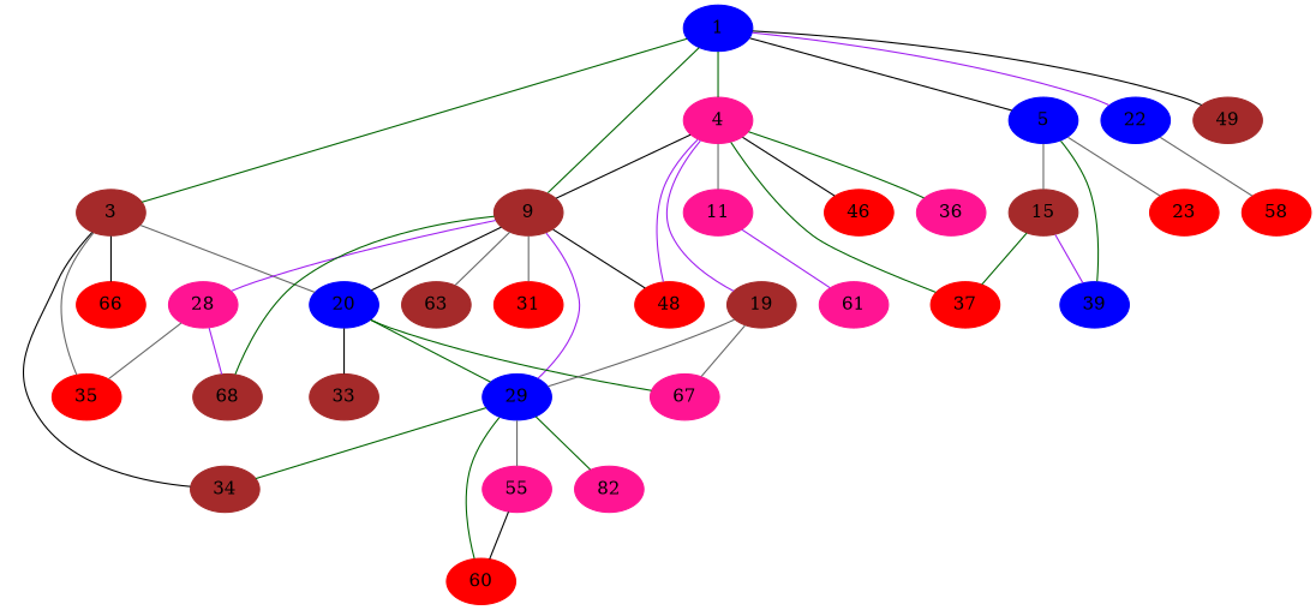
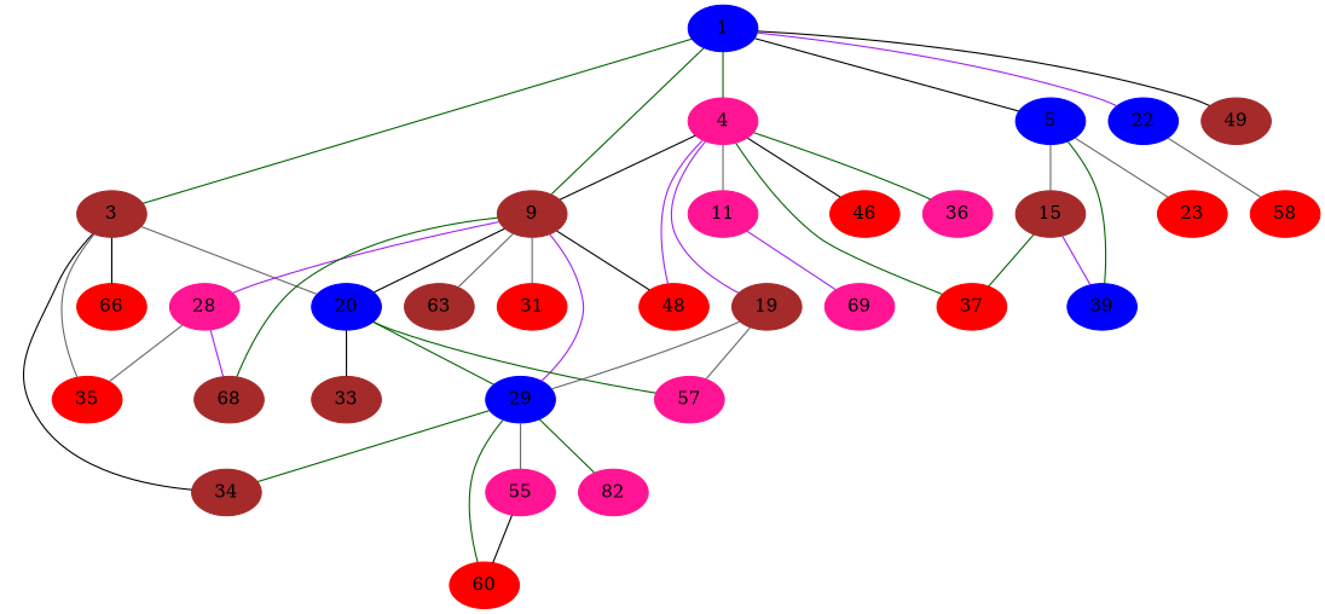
  graph {
    node [color=brown style=filled]
    edge [color=darkgreen]
    1 [color=blue super="+6+2"]
    3 [super="+17+54"]
    4 [color=deeppink super="+7+47+8"]
    5 [color=blue super="+12+36"]
    9 [super="+16+24+13+10"]
    22 [color=blue super="+50"]
    49
    20 [color=blue super="+21"]
    34
    35 [color=red]
    66 [color=red]
    11 [color=deeppink super="+83"]
    19 [super="+41"]
    37 [color=red]
    46 [color=red]
    48 [color=red]
    n17 [color=deeppink label=36 super="+65"]
    15
    23 [color=red]
    39 [color=blue super="+59"]
    28 [color=deeppink super="+32"]
    29 [color=blue super="+43"]
    31 [color=red]
    63 [super="+71"]
    68
    58 [color=red]
-   57 [color=deeppink super="+64" label=67]
+   57 [color=deeppink super="+64"]
    33
-   61 [color=deeppink]
+   61 [color=deeppink label=69]
    55 [color=deeppink]
    60 [color=red super="+69"]
    82 [color=deeppink]
    1 -- 3
    1 -- 4
    1 -- 5 [color=black]
    1 -- 9 [weight=2]
    1 -- 22 [color=purple]
    1 -- 49 [color=black]
    3 -- 20 [color=gray40]
    3 -- 34 [color=black]
    3 -- 35 [color=gray40]
    3 -- 66 [color=black]
    4 -- 9 [color=black]
    4 -- 11 [color=gray40]
    4 -- 19 [color=purple]
    4 -- 37
    4 -- 46 [color=black]
    4 -- 48 [color=purple]
    4 -- n17
    5 -- 15 [color=gray40]
    5 -- 23 [color=gray40]
    5 -- 39
    9 -- 20 [color=black]
    9 -- 48 [color=black]
    9 -- 28 [color=purple]
    9 -- 29 [color=purple]
    9 -- 31 [color=gray40]
    9 -- 63 [color=gray40]
    9 -- 68
    22 -- 58 [color=gray40]
    20 -- 29
    20 -- 57
    20 -- 33 [color=black]
    11 -- 61 [color=purple]
    19 -- 29 [color=gray40]
    19 -- 57 [color=gray40]
    15 -- 37
    15 -- 39 [color=purple]
    28 -- 35 [color=gray40]
    28 -- 68 [color=purple]
    29 -- 34
    29 -- 55 [color=gray40]
    29 -- 60
    29 -- 82
    55 -- 60 [color=black]
  }
